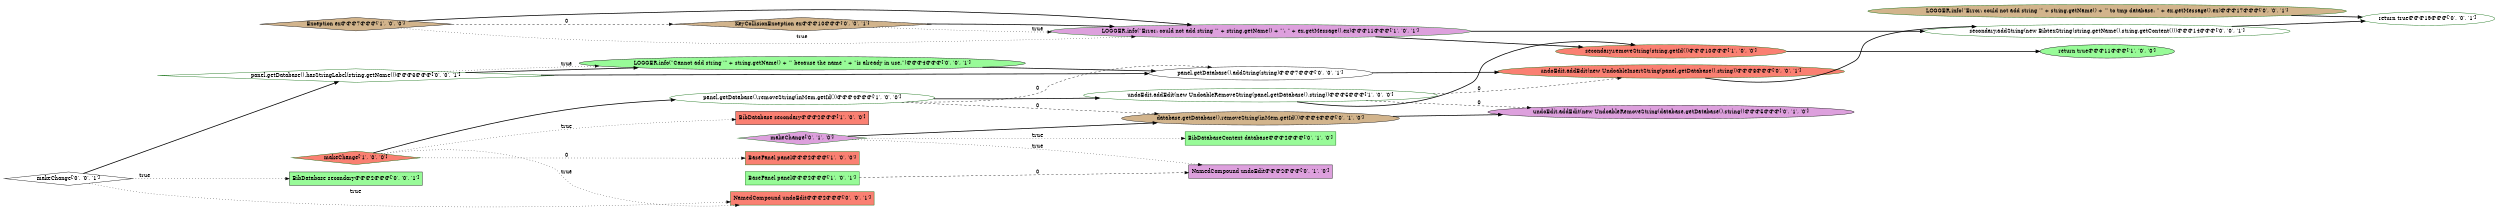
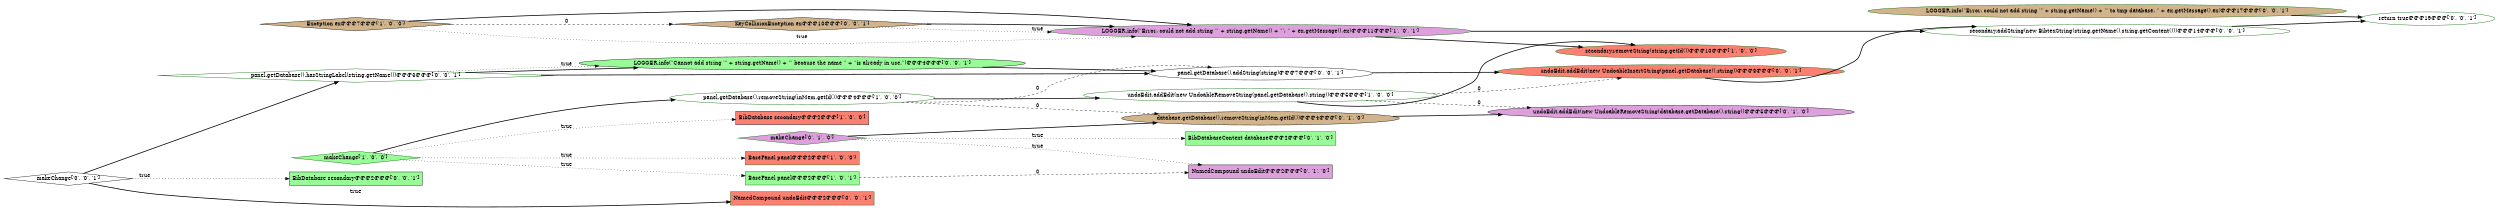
  digraph {
    rankdir=LR
    node [color=darkgreen fillcolor=white shape=ellipse style=filled]
    edge [style=bold]
-   n1 [fillcolor=salmon label="makeChange['1', '0', '0']" shape=diamond]
+   n1 [fillcolor=palegreen label="makeChange['1', '0', '0']" shape=diamond]
    n2 [label="panel.getDatabase().removeString(inMem.getId())@@@4@@@['1', '0', '0']"]
    n3 [color=black fillcolor=salmon label="BibDatabase secondary@@@2@@@['1', '0', '0']" shape=box]
    n4 [fillcolor=palegreen label="BasePanel panel@@@2@@@['1', '0', '1']" shape=box]
    n5 [fillcolor=salmon label="BasePanel panel@@@2@@@['1', '0', '0']" shape=box]
    n6 [color=black label="panel.getDatabase().addString(string)@@@7@@@['0', '0', '1']"]
    n7 [label="undoEdit.addEdit(new UndoableRemoveString(panel.getDatabase(),string))@@@5@@@['1', '0', '0']"]
    n8 [color=black fillcolor=tan label="database.getDatabase().removeString(inMem.getId())@@@4@@@['0', '1', '0']"]
    n9 [color=black fillcolor=plum label="NamedCompound undoEdit@@@2@@@['0', '1', '0']" shape=box]
    n10 [color=black fillcolor=palegreen label="LOGGER.info(\"Cannot add string '\" + string.getName() + \"' because the name \" + \"is already in use.\")@@@4@@@['0', '0', '1']"]
    n11 [fillcolor=salmon label="undoEdit.addEdit(new UndoableInsertString(panel.getDatabase(),string))@@@8@@@['0', '0', '1']"]
    n12 [color=black fillcolor=palegreen label="BibDatabase secondary@@@2@@@['0', '0', '1']" shape=box]
    n13 [fillcolor=tan label="LOGGER.info(\"Error: could not add string '\" + string.getName() + \"' to tmp database: \" + ex.getMessage(),ex)@@@17@@@['0', '0', '1']"]
    n14 [label="return true@@@19@@@['0', '0', '1']"]
    n15 [label="secondary.addString(new BibtexString(string.getName(),string.getContent()))@@@14@@@['0', '0', '1']"]
    n16 [fillcolor=salmon label="NamedCompound undoEdit@@@2@@@['0', '0', '1']" shape=box]
    n17 [fillcolor=plum label="LOGGER.info(\"Error: could not add string '\" + string.getName() + \"': \" + ex.getMessage(),ex)@@@11@@@['1', '0', '1']"]
    n18 [fillcolor=salmon label="secondary.removeString(string.getId())@@@10@@@['1', '0', '0']"]
-   n19 [color=black fillcolor=palegreen label="return true@@@11@@@['1', '0', '0']"]
    n20 [color=black fillcolor=tan label="Exception ex@@@7@@@['1', '0', '0']" shape=diamond]
    n21 [color=black fillcolor=tan label="KeyCollisionException ex@@@10@@@['0', '0', '1']" shape=diamond]
    n22 [color=black fillcolor=plum label="undoEdit.addEdit(new UndoableRemoveString(database.getDatabase(),string))@@@5@@@['0', '1', '0']"]
    n23 [fillcolor=plum label="makeChange['0', '1', '0']" shape=diamond]
    n24 [fillcolor=palegreen label="BibDatabaseContext database@@@2@@@['0', '1', '0']" shape=box]
    n25 [color=black label="makeChange['0', '0', '1']" shape=diamond]
    n26 [label="panel.getDatabase().hasStringLabel(string.getName())@@@3@@@['0', '0', '1']" shape=diamond]
    n1 -> n2
    n1 -> n3 [label=true style=dotted]
-   n1 -> n16 [label=true style=dotted]
-   n1 -> n5 [label=0 style=dotted]
+   n1 -> n4 [label=true style=dotted]
+   n1 -> n5 [label=true style=dotted]
    n2 -> n6 [label=0 style=dashed]
    n2 -> n7
    n2 -> n8 [label=0 style=dashed]
    n4 -> n9 [label=0 style=dashed]
    n6 -> n11
    n7 -> n11 [label=0 style=dashed]
    n7 -> n18
    n7 -> n22 [label=0 style=dashed]
    n8 -> n22
    n10 -> n6
    n11 -> n15
    n13 -> n14
    n15 -> n14
    n17 -> n15
    n17 -> n18
-   n18 -> n19
    n20 -> n17
    n20 -> n17 [label=true style=dotted]
    n20 -> n21 [label=0 style=dashed]
    n21 -> n17
    n21 -> n17 [label=true style=dotted]
    n23 -> n8
    n23 -> n9 [label=true style=dotted]
    n23 -> n24 [label=true style=dotted]
    n25 -> n12 [label=true style=dotted]
-   n25 -> n16 [label=true style=dotted]
+   n25 -> n16 [label=true]
    n25 -> n26
    n26 -> n6
    n26 -> n10
    n26 -> n10 [label=true style=dotted]
  }
